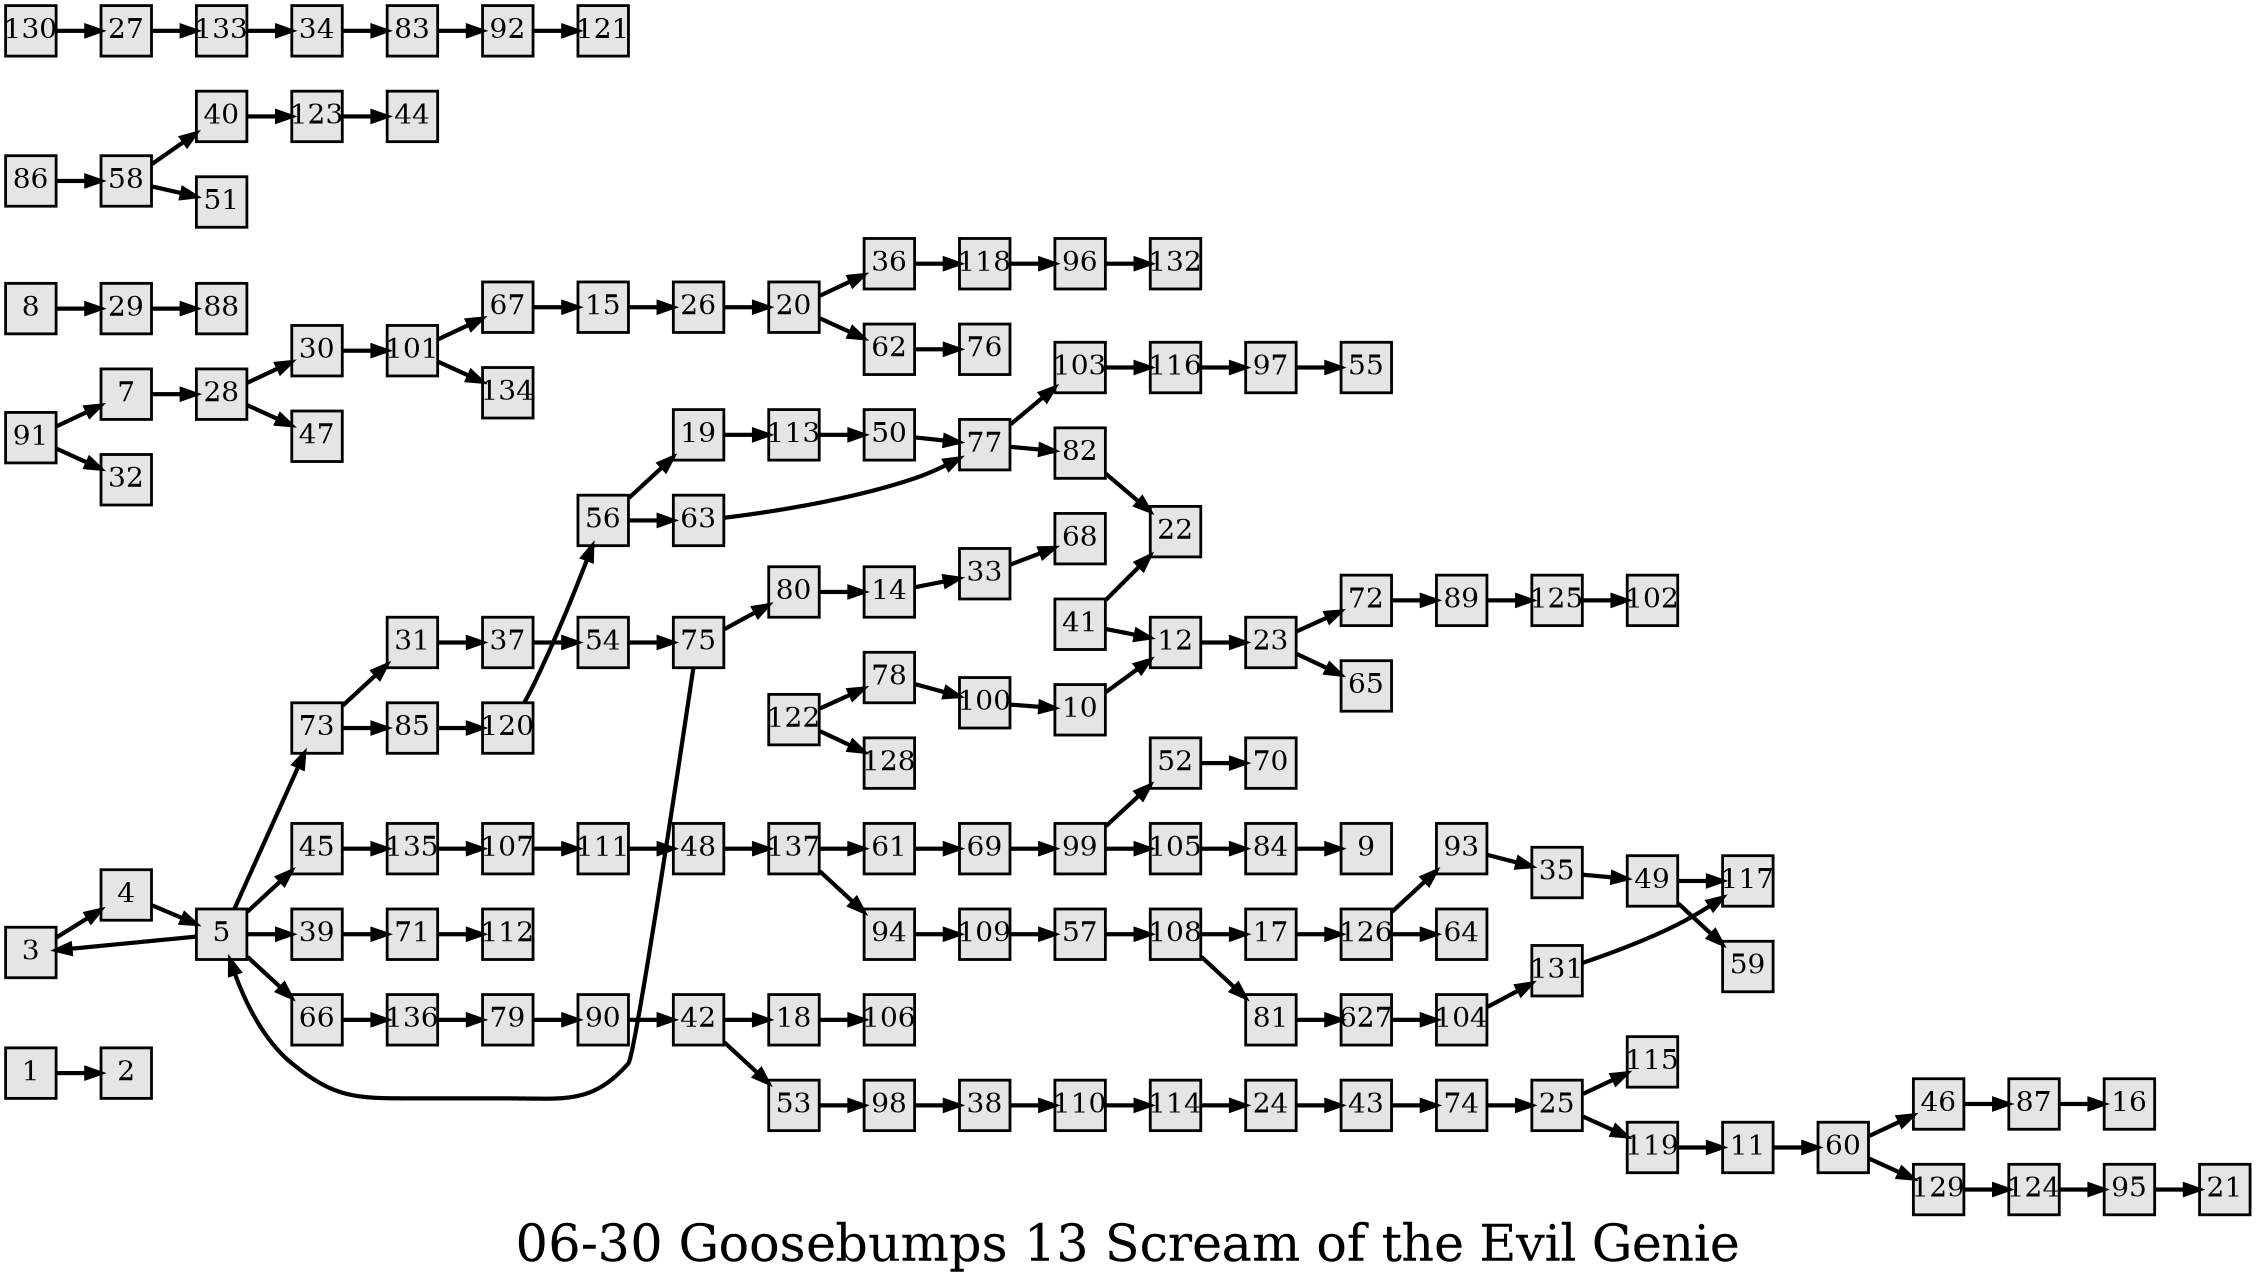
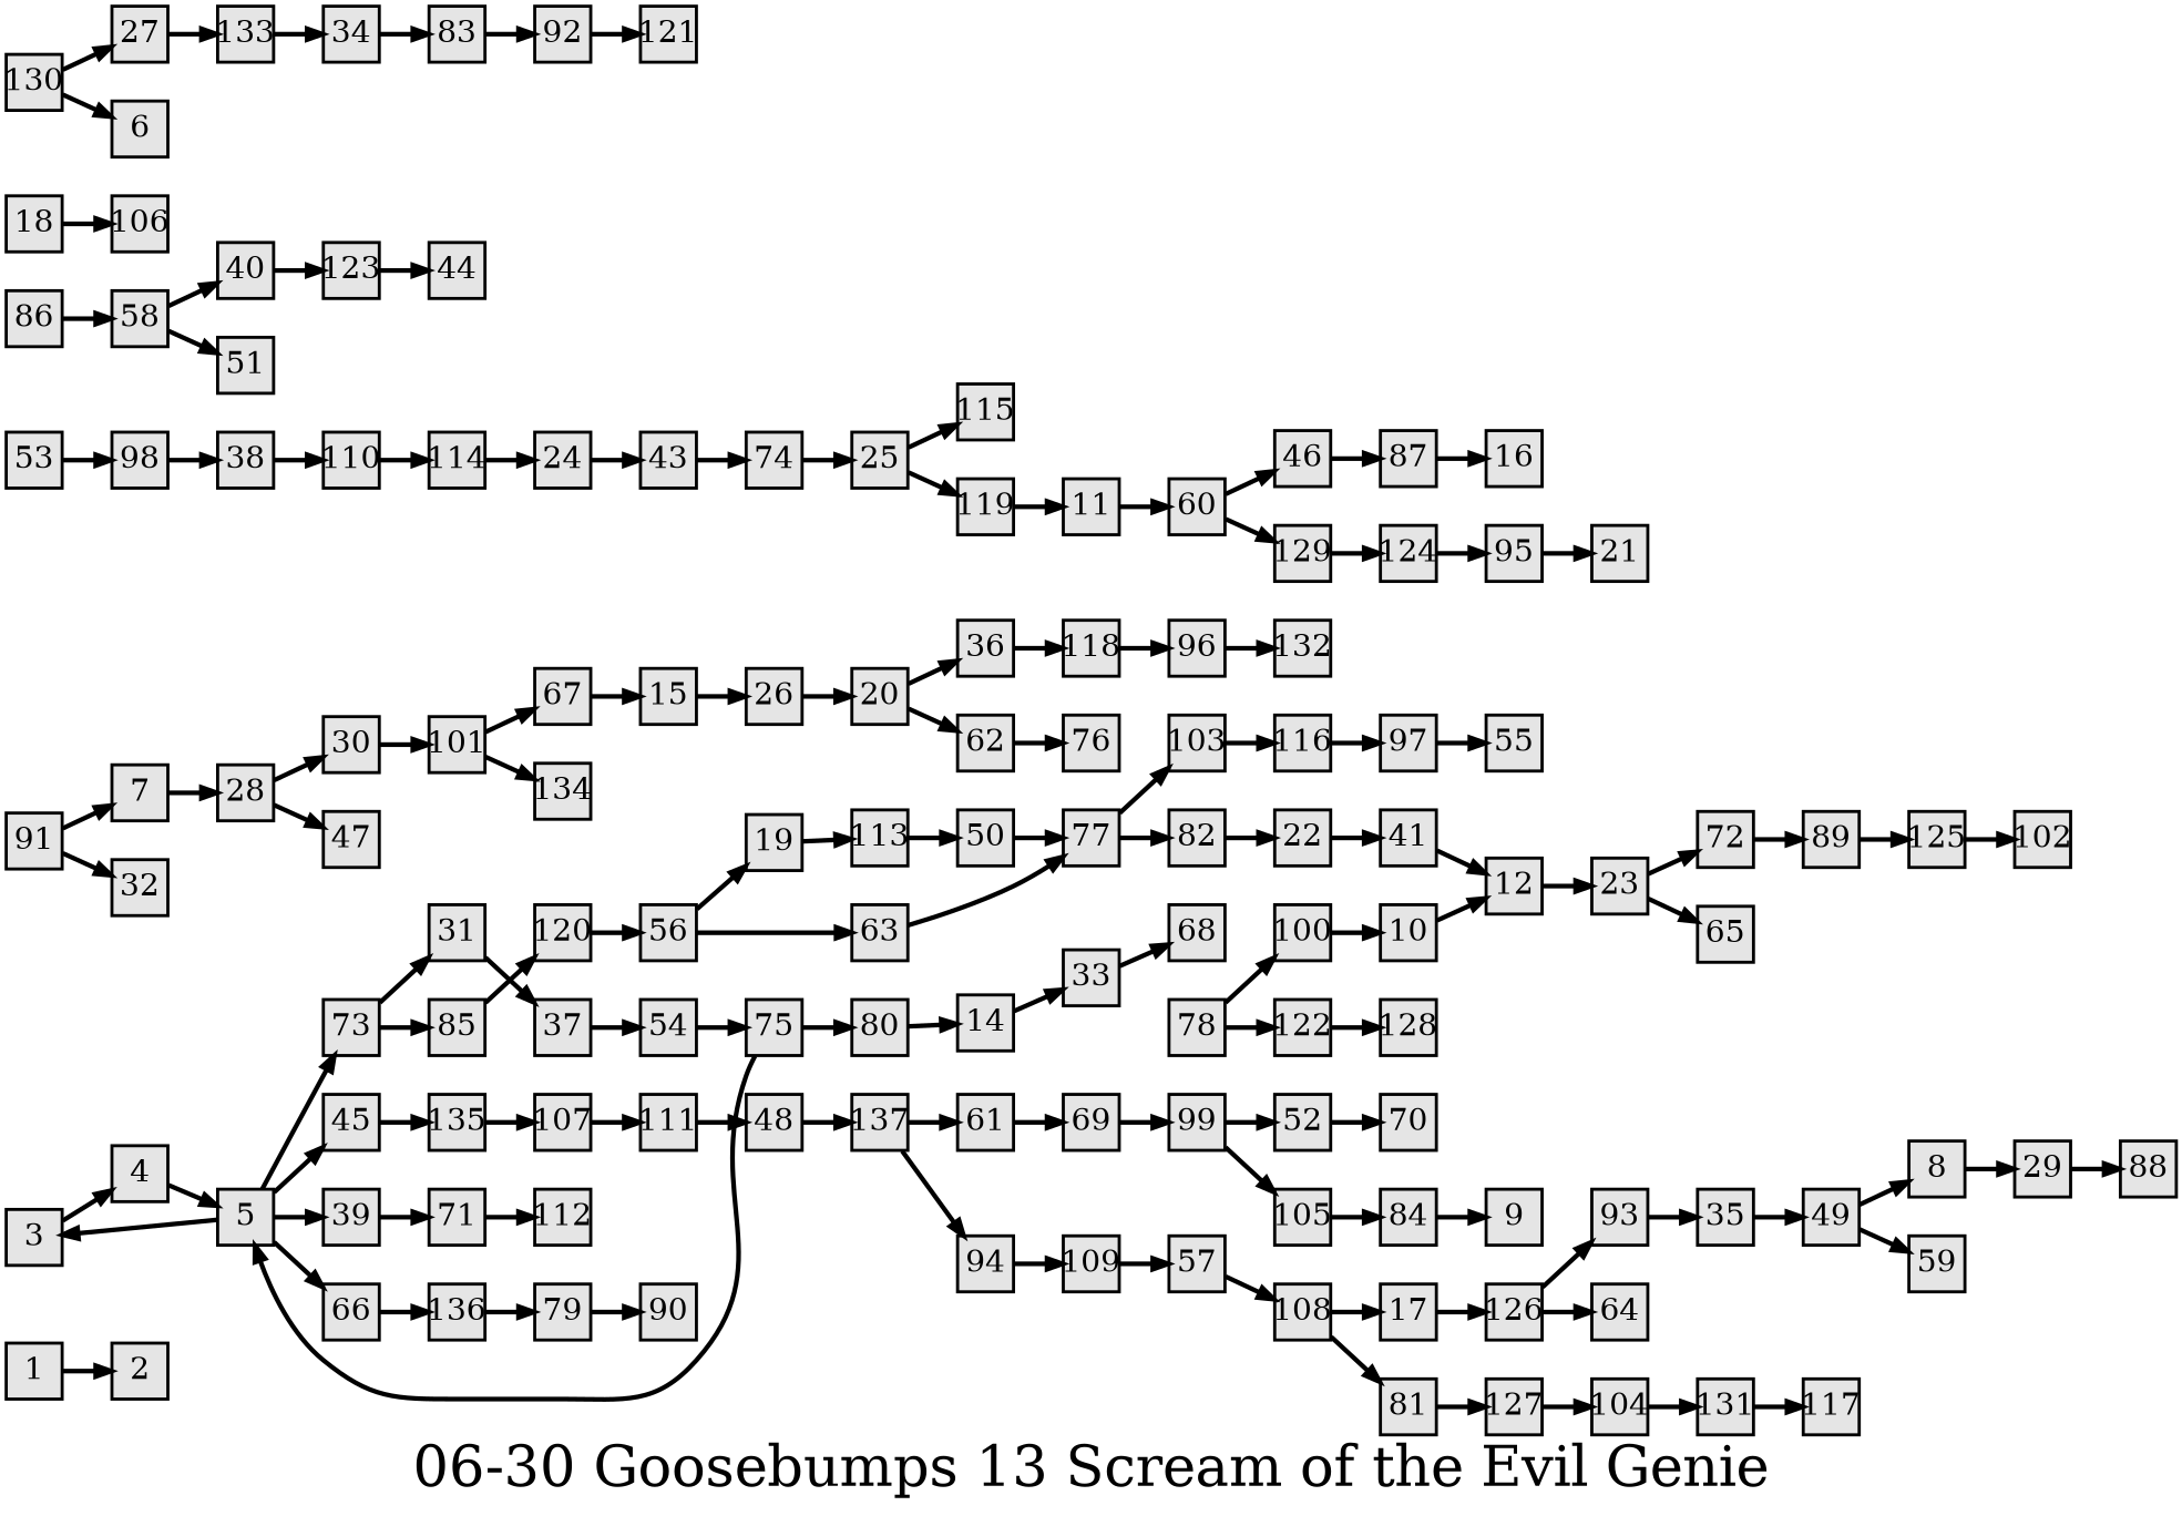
  digraph {
    fontsize=36
    label="06-30 Goosebumps 13 Scream of the Evil Genie"
    nodesep=0.35
    ordering=out
    rankdir=LR
    ranksep=0.45
    node [fillcolor=grey90 fixedsize=true fontsize=20 labelfloat=true margin="0,0" penwidth=2 regular=true shape=rect style=filled]
    edge [fontsize=12 labelfloat=true penwidth=3]
    1
    2
    3
    4
    5
    73
    45
    39
    66
    31
    85
    135
    71
    136
    37
    120
    107
    112
    79
    7
    28
    30
    47
    101
    8
    29
    88
    10
    12
    23
    72
    65
    11
    60
    46
    129
    87
    124
    89
    86
    58
    40
    51
    14
    33
    68
    15
    26
    20
    36
    62
    17
    126
    93
    64
    35
    18
    106
    19
    113
    50
    77
    118
    76
    96
    22
    41
    125
    91
    32
    24
    43
    74
    25
    115
    119
    27
    133
    34
    83
    67
    134
    54
    75
    92
    121
    49
    59
    132
    80
    38
    110
    114
    123
    44
-   42
    53
    98
    111
    16
    48
    137
    61
    94
    69
    109
    103
    82
    116
    52
    70
    56
    63
    57
    108
    81
-   127 [label=627]
+   127
    95
    99
    105
    130
+   6
    90
    84
    102
    97
    78
    100
    122
    128
    104
    131
    9
    21
    55
    117
    1 -> 2
    3 -> 4
    4 -> 5
    5 -> 3
    5 -> 73
    5 -> 45
    5 -> 39
    5 -> 66
    73 -> 31
    73 -> 85
    45 -> 135
    39 -> 71
    66 -> 136
    31 -> 37
    85 -> 120
    135 -> 107
    71 -> 112
    136 -> 79
    37 -> 54
    120 -> 56
    107 -> 111
    79 -> 90
    7 -> 28
    28 -> 30
    28 -> 47
    30 -> 101
    101 -> 67
    101 -> 134
    8 -> 29
    29 -> 88
    10 -> 12
    12 -> 23
    23 -> 72
    23 -> 65
    72 -> 89
    11 -> 60
    60 -> 46
    60 -> 129
    46 -> 87
    129 -> 124
    87 -> 16
    124 -> 95
    89 -> 125
    86 -> 58
    58 -> 40
    58 -> 51
    40 -> 123
    14 -> 33
    33 -> 68
    15 -> 26
    26 -> 20
    20 -> 36
    20 -> 62
    36 -> 118
    62 -> 76
    17 -> 126
    126 -> 93
    126 -> 64
    93 -> 35
    35 -> 49
    18 -> 106
    19 -> 113
    113 -> 50
    50 -> 77
    77 -> 103
    77 -> 82
    118 -> 96
    96 -> 132
-   41 -> 22
+   22 -> 41
    41 -> 12
    125 -> 102
    91 -> 7
    91 -> 32
    24 -> 43
    43 -> 74
    74 -> 25
    25 -> 115
    25 -> 119
    119 -> 11
    27 -> 133
    133 -> 34
    34 -> 83
    83 -> 92
    67 -> 15
    54 -> 75
    75 -> 5
    75 -> 80
    92 -> 121
-   49 -> 117
+   49 -> 8
    49 -> 59
    80 -> 14
    38 -> 110
    110 -> 114
    114 -> 24
    123 -> 44
-   42 -> 18
-   42 -> 53
    53 -> 98
    98 -> 38
    111 -> 48
    48 -> 137
    137 -> 61
    137 -> 94
    61 -> 69
    94 -> 109
    69 -> 99
    109 -> 57
    103 -> 116
    82 -> 22
    116 -> 97
    52 -> 70
    56 -> 19
    56 -> 63
    63 -> 77
    57 -> 108
    108 -> 17
    108 -> 81
    81 -> 127
    127 -> 104
    95 -> 21
    99 -> 52
    99 -> 105
    105 -> 84
    130 -> 27
-   90 -> 42
+   130 -> 6
    84 -> 9
    97 -> 55
    78 -> 100
-   122 -> 78
+   78 -> 122
    100 -> 10
    122 -> 128
    104 -> 131
    131 -> 117
  }
